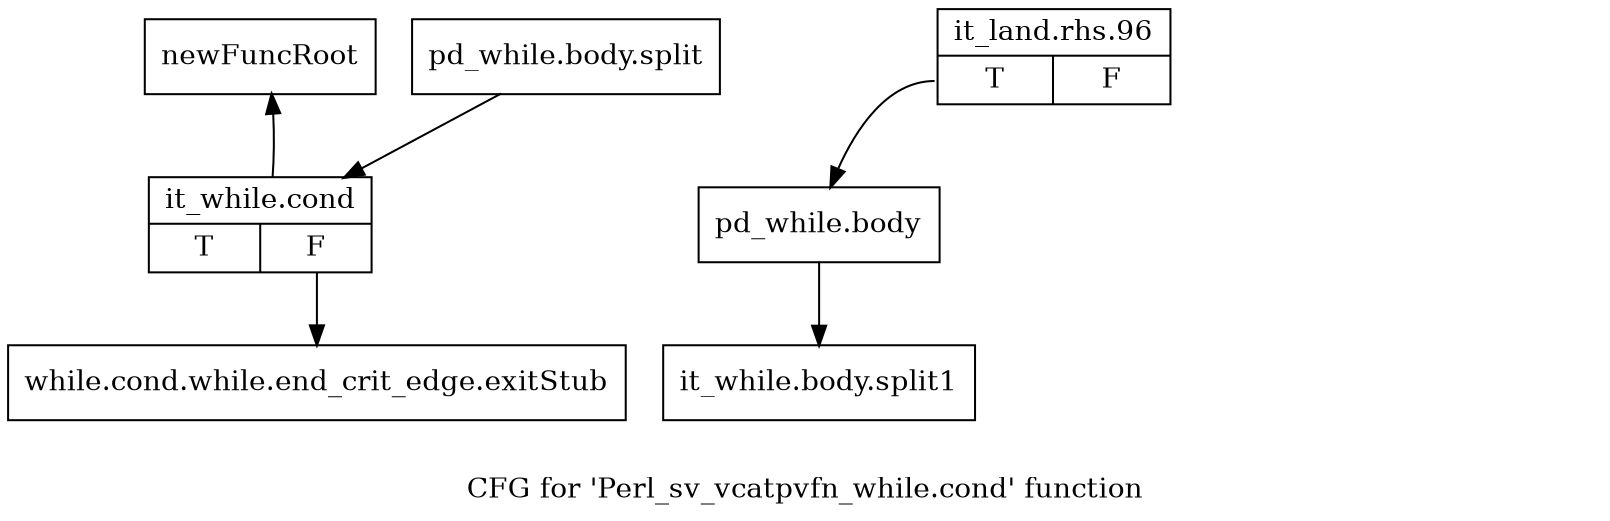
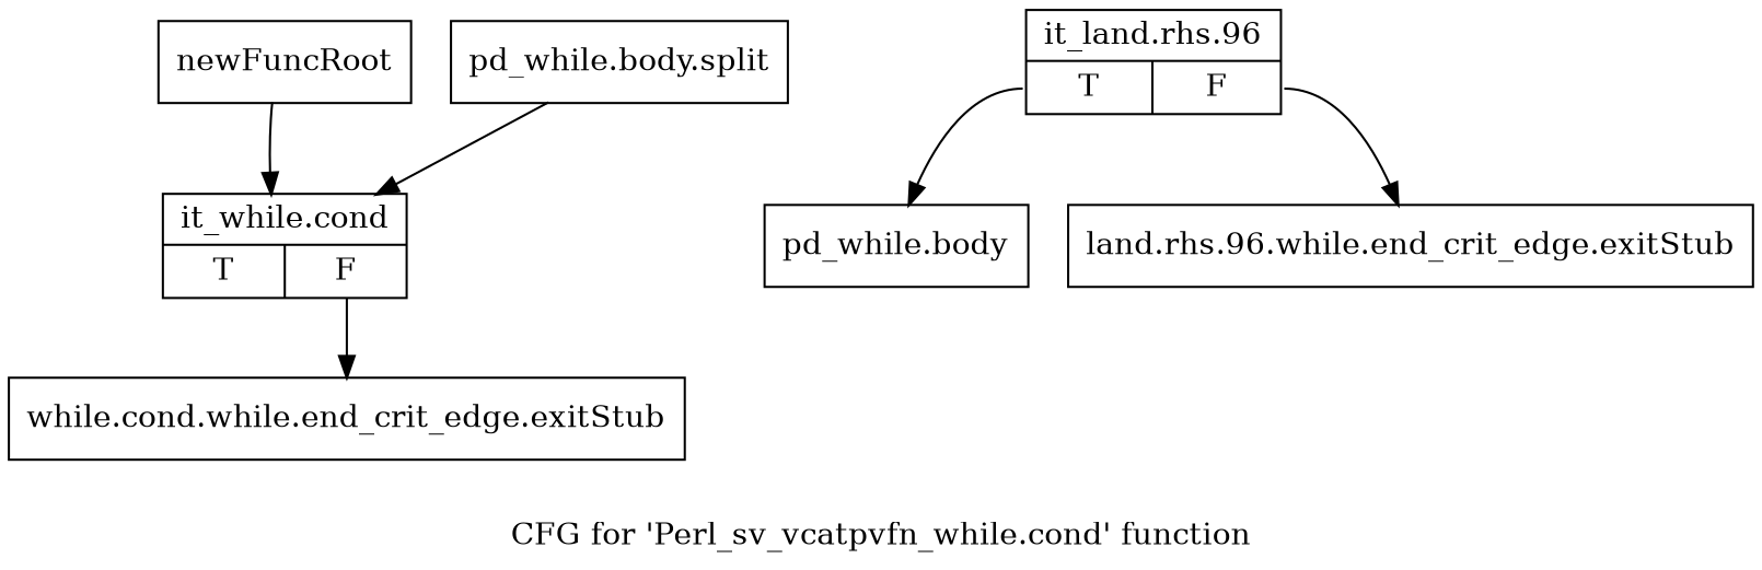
  digraph {
    label="CFG for 'Perl_sv_vcatpvfn_while.cond' function"
    node [shape=record]
    n1 [label="{newFuncRoot}"]
    n2 [label="{it_while.cond|{<s0>T|<s1>F}}"]
    n3 [label="{while.cond.while.end_crit_edge.exitStub}"]
    n4 [label="{it_land.rhs.96|{<s0>T|<s1>F}}"]
+   n5 [label="{land.rhs.96.while.end_crit_edge.exitStub}"]
    n6 [label="{pd_while.body}"]
-   n7 [label="{it_while.body.split1}"]
    n8 [label="{pd_while.body.split}"]
-   n2 -> n1
+   n1 -> n2
    n2 -> n3 [tailport=s1]
+   n4 -> n5 [tailport=s1]
    n4 -> n6 [tailport=s0]
-   n6 -> n7
    n8 -> n2
  }
